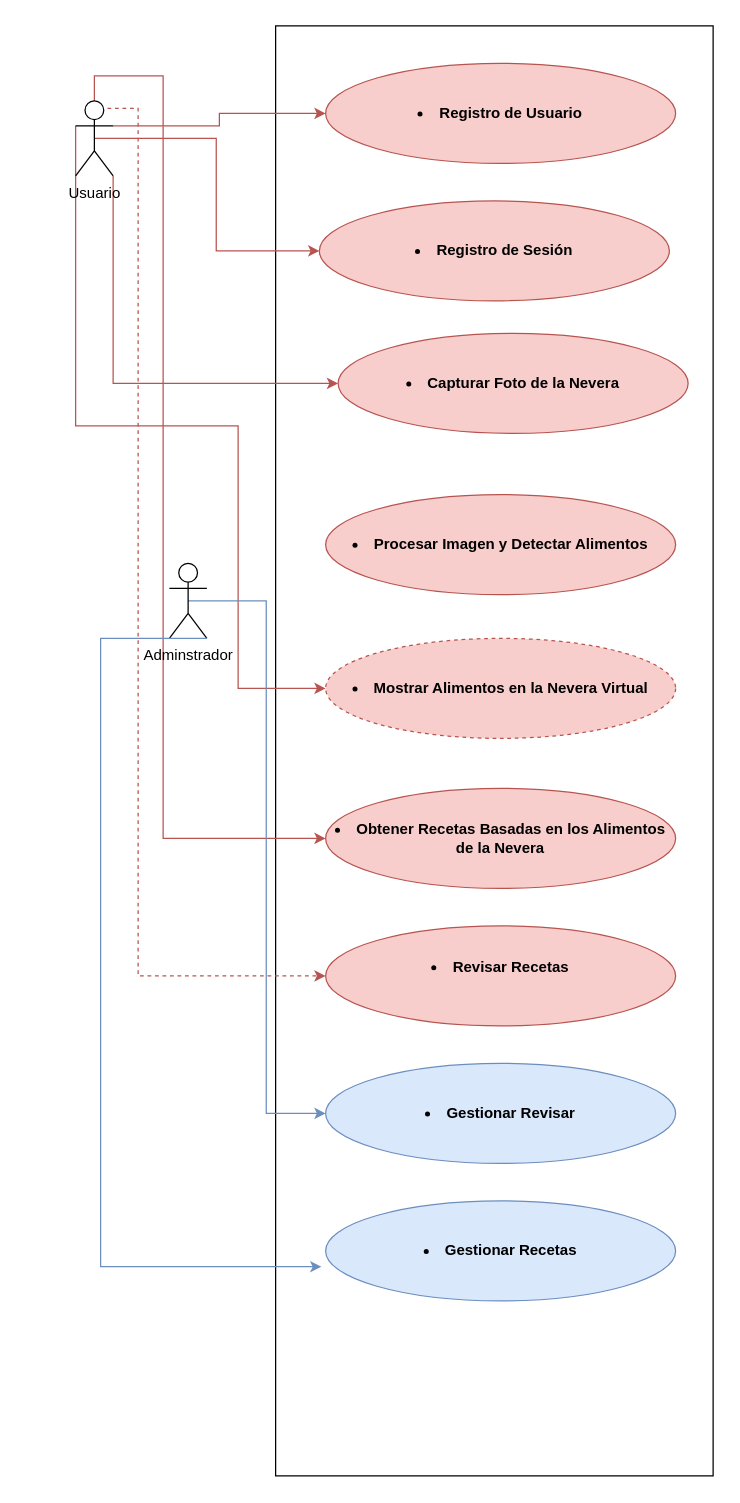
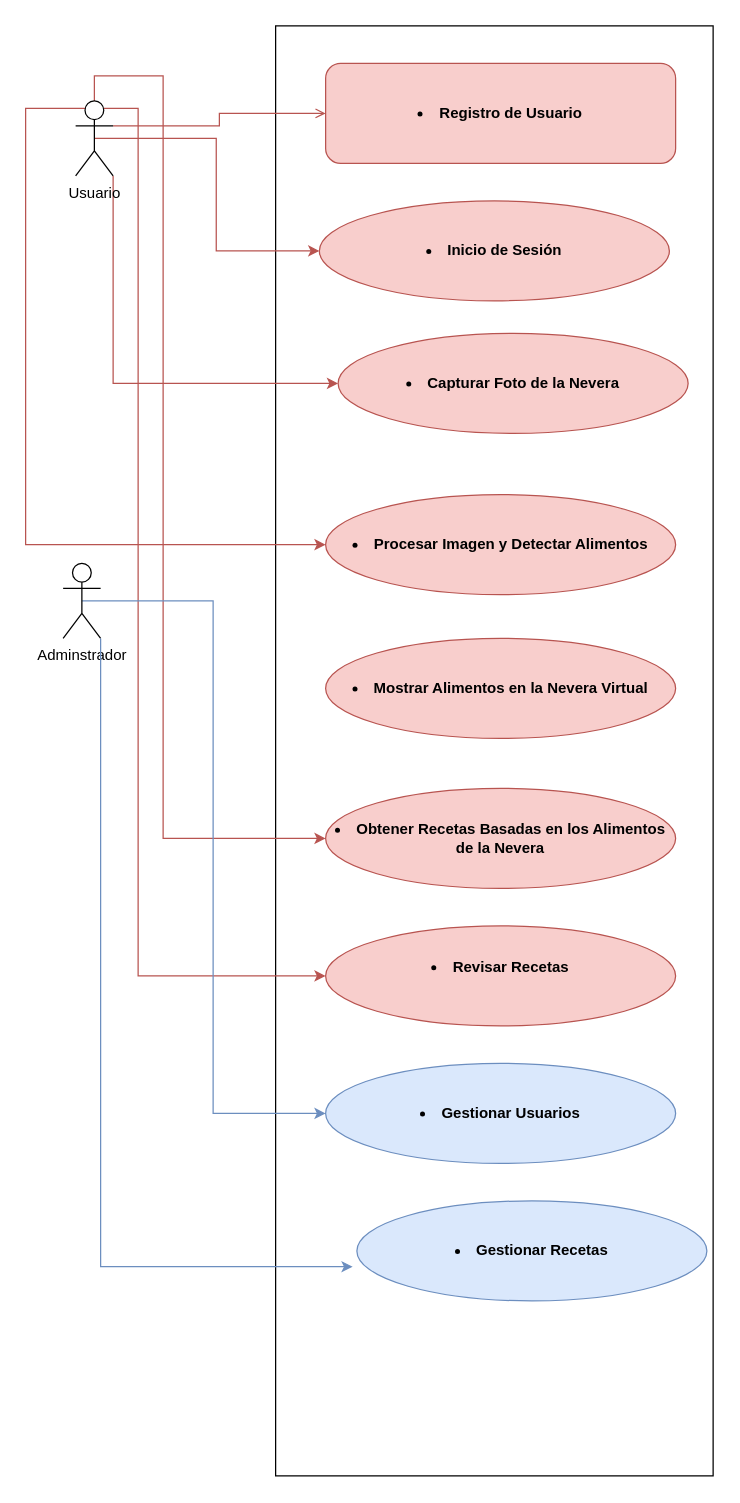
  <mxCell id="0" />
  <mxCell id="1" parent="0" />
  <mxCell id="2" value="" style="rounded=0;whiteSpace=wrap;html=1;" vertex="1" parent="1"><mxGeometry x="220" y="20" width="350" height="1160" as="geometry" /></mxCell>
- <mxCell id="3" style="edgeStyle=orthogonalEdgeStyle;rounded=0;orthogonalLoop=1;jettySize=auto;html=1;exitX=1;exitY=0.333;exitDx=0;exitDy=0;exitPerimeter=0;entryX=0;entryY=0.5;entryDx=0;entryDy=0;fillColor=#f8cecc;strokeColor=#b85450;" edge="1" parent="1" source="10" target="13"><mxGeometry relative="1" as="geometry" /></mxCell>
+ <mxCell id="3" style="edgeStyle=orthogonalEdgeStyle;rounded=0;orthogonalLoop=1;jettySize=auto;html=1;exitX=1;exitY=0.333;exitDx=0;exitDy=0;exitPerimeter=0;entryX=0;entryY=0.5;entryDx=0;entryDy=0;fillColor=#f8cecc;strokeColor=#b85450;endArrow=open;" edge="1" parent="1" source="10" target="13"><mxGeometry relative="1" as="geometry" /></mxCell>
  <mxCell id="4" style="edgeStyle=orthogonalEdgeStyle;rounded=0;orthogonalLoop=1;jettySize=auto;html=1;exitX=0.5;exitY=0.5;exitDx=0;exitDy=0;exitPerimeter=0;entryX=0;entryY=0.5;entryDx=0;entryDy=0;fillColor=#f8cecc;strokeColor=#b85450;" edge="1" parent="1" source="10" target="14"><mxGeometry relative="1" as="geometry" /></mxCell>
  <mxCell id="5" style="edgeStyle=orthogonalEdgeStyle;rounded=0;orthogonalLoop=1;jettySize=auto;html=1;exitX=1;exitY=1;exitDx=0;exitDy=0;exitPerimeter=0;entryX=0;entryY=0.5;entryDx=0;entryDy=0;fillColor=#f8cecc;strokeColor=#b85450;" edge="1" parent="1" source="10" target="15"><mxGeometry relative="1" as="geometry" /></mxCell>
- <mxCell id="7" style="edgeStyle=orthogonalEdgeStyle;rounded=0;orthogonalLoop=1;jettySize=auto;html=1;exitX=0;exitY=0.333;exitDx=0;exitDy=0;exitPerimeter=0;entryX=0;entryY=0.5;entryDx=0;entryDy=0;fillColor=#f8cecc;strokeColor=#b85450;" edge="1" parent="1" source="10" target="17"><mxGeometry relative="1" as="geometry"><Array as="points"><mxPoint x="60" y="340" /><mxPoint x="190" y="340" /><mxPoint x="190" y="550" /></Array></mxGeometry></mxCell>
+ <mxCell id="6" style="edgeStyle=orthogonalEdgeStyle;rounded=0;orthogonalLoop=1;jettySize=auto;html=1;exitX=0.25;exitY=0.1;exitDx=0;exitDy=0;exitPerimeter=0;entryX=0;entryY=0.5;entryDx=0;entryDy=0;fillColor=#f8cecc;strokeColor=#b85450;" edge="1" parent="1" source="10" target="16"><mxGeometry relative="1" as="geometry"><Array as="points"><mxPoint x="20" y="86" /><mxPoint x="20" y="435" /></Array></mxGeometry></mxCell>
  <mxCell id="8" style="edgeStyle=orthogonalEdgeStyle;rounded=0;orthogonalLoop=1;jettySize=auto;html=1;exitX=0.5;exitY=0;exitDx=0;exitDy=0;exitPerimeter=0;entryX=0;entryY=0.5;entryDx=0;entryDy=0;fillColor=#f8cecc;strokeColor=#b85450;" edge="1" parent="1" source="10" target="18"><mxGeometry relative="1" as="geometry"><Array as="points"><mxPoint x="75" y="60" /><mxPoint x="130" y="60" /><mxPoint x="130" y="670" /></Array></mxGeometry></mxCell>
- <mxCell id="9" style="edgeStyle=orthogonalEdgeStyle;rounded=0;orthogonalLoop=1;jettySize=auto;html=1;exitX=0.25;exitY=0.1;exitDx=0;exitDy=0;exitPerimeter=0;entryX=0;entryY=0.5;entryDx=0;entryDy=0;fillColor=#f8cecc;strokeColor=#b85450;dashed=1;" edge="1" parent="1" source="10" target="19"><mxGeometry relative="1" as="geometry"><Array as="points"><mxPoint x="110" y="86" /><mxPoint x="110" y="780" /></Array></mxGeometry></mxCell>
+ <mxCell id="9" style="edgeStyle=orthogonalEdgeStyle;rounded=0;orthogonalLoop=1;jettySize=auto;html=1;exitX=0.25;exitY=0.1;exitDx=0;exitDy=0;exitPerimeter=0;entryX=0;entryY=0.5;entryDx=0;entryDy=0;fillColor=#f8cecc;strokeColor=#b85450;" edge="1" parent="1" source="10" target="19"><mxGeometry relative="1" as="geometry"><Array as="points"><mxPoint x="110" y="86" /><mxPoint x="110" y="780" /></Array></mxGeometry></mxCell>
  <mxCell id="10" value="Usuario" style="shape=umlActor;verticalLabelPosition=bottom;verticalAlign=top;html=1;outlineConnect=0;" vertex="1" parent="1"><mxGeometry x="60" y="80" width="30" height="60" as="geometry" /></mxCell>
  <mxCell id="11" style="edgeStyle=orthogonalEdgeStyle;rounded=0;orthogonalLoop=1;jettySize=auto;html=1;exitX=0.5;exitY=0.5;exitDx=0;exitDy=0;exitPerimeter=0;entryX=0;entryY=0.5;entryDx=0;entryDy=0;fillColor=#dae8fc;strokeColor=#6c8ebf;" edge="1" parent="1" source="12" target="20"><mxGeometry relative="1" as="geometry" /></mxCell>
- <mxCell id="12" value="Adminstrador" style="shape=umlActor;verticalLabelPosition=bottom;verticalAlign=top;html=1;outlineConnect=0;" vertex="1" parent="1"><mxGeometry x="135" y="450" width="30" height="60" as="geometry" /></mxCell>
- <mxCell id="13" value="&lt;li&gt;&lt;strong&gt;Registro de Usuario&lt;/strong&gt;&lt;/li&gt;" style="ellipse;whiteSpace=wrap;html=1;fillColor=#f8cecc;strokeColor=#b85450;" vertex="1" parent="1"><mxGeometry x="260" y="50" width="280" height="80" as="geometry" /></mxCell>
- <mxCell id="14" value="&lt;li&gt;&lt;strong&gt;Registro de Sesión&lt;br&gt;&lt;/strong&gt;&lt;/li&gt;" style="ellipse;whiteSpace=wrap;html=1;fillColor=#f8cecc;strokeColor=#b85450;" vertex="1" parent="1"><mxGeometry x="255" y="160" width="280" height="80" as="geometry" /></mxCell>
+ <mxCell id="12" value="Adminstrador" style="shape=umlActor;verticalLabelPosition=bottom;verticalAlign=top;html=1;outlineConnect=0;" vertex="1" parent="1"><mxGeometry x="50" y="450" width="30" height="60" as="geometry" /></mxCell>
+ <mxCell id="13" value="&lt;li&gt;&lt;strong&gt;Registro de Usuario&lt;/strong&gt;&lt;/li&gt;" style="whiteSpace=wrap;html=1;fillColor=#f8cecc;strokeColor=#b85450;rounded=1;" vertex="1" parent="1"><mxGeometry x="260" y="50" width="280" height="80" as="geometry" /></mxCell>
+ <mxCell id="14" value="&lt;li&gt;&lt;strong&gt;Inicio de Sesión&lt;br&gt;&lt;/strong&gt;&lt;/li&gt;" style="ellipse;whiteSpace=wrap;html=1;fillColor=#f8cecc;strokeColor=#b85450;" vertex="1" parent="1"><mxGeometry x="255" y="160" width="280" height="80" as="geometry" /></mxCell>
  <mxCell id="15" value="&lt;li&gt;&lt;strong&gt;Capturar Foto de la Nevera&lt;/strong&gt;&lt;/li&gt;" style="ellipse;whiteSpace=wrap;html=1;fillColor=#f8cecc;strokeColor=#b85450;" vertex="1" parent="1"><mxGeometry x="270" y="266" width="280" height="80" as="geometry" /></mxCell>
  <mxCell id="16" value="&lt;li&gt;&lt;strong&gt;Procesar Imagen y Detectar Alimentos&lt;/strong&gt;&lt;/li&gt;" style="ellipse;whiteSpace=wrap;html=1;fillColor=#f8cecc;strokeColor=#b85450;" vertex="1" parent="1"><mxGeometry x="260" y="395" width="280" height="80" as="geometry" /></mxCell>
- <mxCell id="17" value="&lt;li&gt;&lt;strong&gt;Mostrar Alimentos en la Nevera Virtual&lt;/strong&gt;&lt;/li&gt;" style="ellipse;whiteSpace=wrap;html=1;fillColor=#f8cecc;strokeColor=#b85450;dashed=1;" vertex="1" parent="1"><mxGeometry x="260" y="510" width="280" height="80" as="geometry" /></mxCell>
+ <mxCell id="17" value="&lt;li&gt;&lt;strong&gt;Mostrar Alimentos en la Nevera Virtual&lt;/strong&gt;&lt;/li&gt;" style="ellipse;whiteSpace=wrap;html=1;fillColor=#f8cecc;strokeColor=#b85450;" vertex="1" parent="1"><mxGeometry x="260" y="510" width="280" height="80" as="geometry" /></mxCell>
  <mxCell id="18" value="&lt;li&gt;&lt;strong&gt;Obtener Recetas Basadas en los Alimentos de la Nevera&lt;/strong&gt;&lt;/li&gt;" style="ellipse;whiteSpace=wrap;html=1;fillColor=#f8cecc;strokeColor=#b85450;" vertex="1" parent="1"><mxGeometry x="260" y="630" width="280" height="80" as="geometry" /></mxCell>
  <mxCell id="19" value="&lt;li&gt;&lt;strong&gt;Revisar Recetas&lt;/strong&gt;&lt;/li&gt;&lt;h3&gt;&lt;/h3&gt;" style="ellipse;whiteSpace=wrap;html=1;fillColor=#f8cecc;strokeColor=#b85450;" vertex="1" parent="1"><mxGeometry x="260" y="740" width="280" height="80" as="geometry" /></mxCell>
- <mxCell id="20" value="&lt;li&gt;&lt;strong&gt;Gestionar Revisar&lt;/strong&gt;&lt;/li&gt;" style="ellipse;whiteSpace=wrap;html=1;fillColor=#dae8fc;strokeColor=#6c8ebf;" vertex="1" parent="1"><mxGeometry x="260" y="850" width="280" height="80" as="geometry" /></mxCell>
- <mxCell id="21" value="&lt;li&gt;&lt;strong&gt;Gestionar Recetas&lt;/strong&gt;&lt;/li&gt;" style="ellipse;whiteSpace=wrap;html=1;fillColor=#dae8fc;strokeColor=#6c8ebf;" vertex="1" parent="1"><mxGeometry x="260" y="960" width="280" height="80" as="geometry" /></mxCell>
+ <mxCell id="20" value="&lt;li&gt;&lt;strong&gt;Gestionar Usuarios&lt;/strong&gt;&lt;/li&gt;" style="ellipse;whiteSpace=wrap;html=1;fillColor=#dae8fc;strokeColor=#6c8ebf;" vertex="1" parent="1"><mxGeometry x="260" y="850" width="280" height="80" as="geometry" /></mxCell>
+ <mxCell id="21" value="&lt;li&gt;&lt;strong&gt;Gestionar Recetas&lt;/strong&gt;&lt;/li&gt;" style="ellipse;whiteSpace=wrap;html=1;fillColor=#dae8fc;strokeColor=#6c8ebf;" vertex="1" parent="1"><mxGeometry x="285" y="960" width="280" height="80" as="geometry" /></mxCell>
  <mxCell id="22" style="edgeStyle=orthogonalEdgeStyle;rounded=0;orthogonalLoop=1;jettySize=auto;html=1;exitX=1;exitY=1;exitDx=0;exitDy=0;exitPerimeter=0;entryX=-0.012;entryY=0.658;entryDx=0;entryDy=0;entryPerimeter=0;fillColor=#dae8fc;strokeColor=#6c8ebf;" edge="1" parent="1" source="12" target="21"><mxGeometry relative="1" as="geometry"><Array as="points"><mxPoint x="80" y="1013" /></Array></mxGeometry></mxCell>
